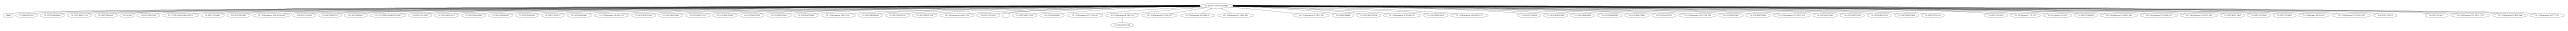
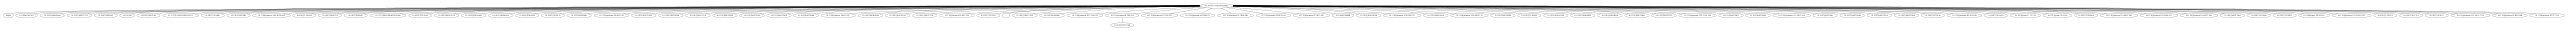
  strict graph {
    fontname=Ubuntu
    node [fontname=Ubuntu]
    edge [fontname=Ubuntu]
    "10.1007/s11192-006-0086-"
    ADAM
    "10.1086/347941"
    "10.1037/h0060064"
    "10.1037/h0075733"
    "10.2307/3005665"
    "10.1023/A"
    "10.2307/2095162"
    "10.1177/0162243904270719"
    "10.2307/1416892"
    "10.2307/2091085"
    "10.1126/science.144.3619.649"
    "10.2307/1416523"
    "10.2307/2094753"
    "10.2307/2095801"
    "10.1177/0961000603352006"
    "10.2307/1412943"
    "10.1037/h0057615"
    "10.1037/h0054495"
    "10.1037/h0058635"
    "10.2307/2094424"
    "10.2307/1418317"
    "10.1037/h0056867"
    "10.1126/science.18.450.193"
    "10.1037/h0075593"
    "10.1037/h0074096"
    "10.1037/h0075110"
    "10.1037/h0074239"
    "10.1037/h0073196"
    "10.1037/h0072643"
    "10.1037/h0070682"
    "10.1126/science.18.451.233"
    "10.1037/h0069956"
    "10.1037/h0070541"
    "10.1037/h0072778"
    "10.1126/science.24.623.732"
    "10.2307/1412321"
    ""
    "10.1037/H0071520"
    "10.1037/h0065060"
    "10.1126/science.67.1744.543"
    "10.1126/science.8.199.533"
    "10.1126/science.45.1160.275"
    "10.1126/science.32.828.672"
    "10.1126/science.72.1864.284"
+   "10.1126/science.32.827.633"
    "10.1126/science.70.1815.335"
    "10.1086/226868"
    "10.1037/h0074028"
    "10.1126/science.123.3200.724"
    "10.1037/h0052414"
    "10.1126/science.104.2695.175"
+   "10.1037/h0074996"
    "10.2307/1418630"
    "10.1037/h0054180"
    "10.1037/h0060820"
    "10.1037/h0058050"
    "10.1037/h0075834"
    "10.1037/h0070739"
    "10.1126/science.122.3159.108"
    "10.1037/h0075811"
    "10.1037/h0072840"
    "10.1126/science.112.2917.613"
    "10.1037/h0070469"
    "10.1037/h0072049"
    "10.1037/h0073814"
    "10.1037/h0075968"
    "10.2307/2572416"
+   "10.1126/science.20.505.299"
    "10.2307/1414491"
    n71 [label="70.1073/pnas.11.12.752"]
    "10.1073/pnas.12.4.258"
    "10.2307/2390926"
    "10.1126/science.176.4037.940"
    "10.1126/science.150.3694.313"
    "10.1126/science.134.3477.456"
    "10.1037/h0071360"
    "10.2307/1413060"
    "10.2307/1414920"
    "10.1098/rspa.1925.0031"
    "10.1126/science.155.3766.1075"
    "10.2307/1415015"
+   "10.2307/1412127"
    "10.2307/1416115"
    "10.1126/science.131.3415.1716"
    "10.1126/science.33.850.568"
    "10.1126/science.30.777.703"
    "10.2307/2091138"
    "10.1007/s11192-006-0086-" -- ADAM
    "10.1007/s11192-006-0086-" -- "10.1086/347941"
    "10.1007/s11192-006-0086-" -- "10.1037/h0060064"
    "10.1007/s11192-006-0086-" -- "10.1037/h0075733"
    "10.1007/s11192-006-0086-" -- "10.2307/3005665"
    "10.1007/s11192-006-0086-" -- "10.1023/A"
    "10.1007/s11192-006-0086-" -- "10.2307/2095162"
    "10.1007/s11192-006-0086-" -- "10.1177/0162243904270719"
    "10.1007/s11192-006-0086-" -- "10.2307/1416892"
    "10.1007/s11192-006-0086-" -- "10.2307/2091085"
    "10.1007/s11192-006-0086-" -- "10.1126/science.144.3619.649"
    "10.1007/s11192-006-0086-" -- "10.2307/1416523"
    "10.1007/s11192-006-0086-" -- "10.2307/2094753"
    "10.1007/s11192-006-0086-" -- "10.2307/2095801"
    "10.1007/s11192-006-0086-" -- "10.1177/0961000603352006"
    "10.1007/s11192-006-0086-" -- "10.2307/1412943"
    "10.1007/s11192-006-0086-" -- "10.1037/h0057615"
    "10.1007/s11192-006-0086-" -- "10.1037/h0054495"
    "10.1007/s11192-006-0086-" -- "10.1037/h0058635"
    "10.1007/s11192-006-0086-" -- "10.2307/2094424"
    "10.1007/s11192-006-0086-" -- "10.2307/1418317"
    "10.1007/s11192-006-0086-" -- "10.1037/h0056867"
    "10.1007/s11192-006-0086-" -- "10.1126/science.18.450.193"
    "10.1007/s11192-006-0086-" -- "10.1037/h0075593"
    "10.1007/s11192-006-0086-" -- "10.1037/h0074096"
    "10.1007/s11192-006-0086-" -- "10.1037/h0075110"
    "10.1007/s11192-006-0086-" -- "10.1037/h0074239"
    "10.1007/s11192-006-0086-" -- "10.1037/h0073196"
    "10.1007/s11192-006-0086-" -- "10.1037/h0072643"
    "10.1007/s11192-006-0086-" -- "10.1037/h0070682"
    "10.1007/s11192-006-0086-" -- "10.1126/science.18.451.233"
    "10.1007/s11192-006-0086-" -- "10.1037/h0069956"
    "10.1007/s11192-006-0086-" -- "10.1037/h0070541"
    "10.1007/s11192-006-0086-" -- "10.1037/h0072778"
    "10.1007/s11192-006-0086-" -- "10.1126/science.24.623.732"
    "10.1007/s11192-006-0086-" -- "10.2307/1412321"
    "10.1007/s11192-006-0086-" -- ""
    "10.1007/s11192-006-0086-" -- "10.1037/H0071520"
    "10.1007/s11192-006-0086-" -- "10.1037/h0065060"
    "10.1007/s11192-006-0086-" -- "10.1126/science.67.1744.543"
    "10.1007/s11192-006-0086-" -- "10.1126/science.8.199.533"
    "10.1007/s11192-006-0086-" -- "10.1126/science.45.1160.275"
    "10.1007/s11192-006-0086-" -- "10.1126/science.32.828.672"
    "10.1007/s11192-006-0086-" -- "10.1126/science.72.1864.284"
+   "10.1007/s11192-006-0086-" -- "10.1126/science.32.827.633"
    "10.1007/s11192-006-0086-" -- "10.1126/science.70.1815.335"
    "10.1007/s11192-006-0086-" -- "10.1086/226868"
    "10.1007/s11192-006-0086-" -- "10.1037/h0074028"
    "10.1007/s11192-006-0086-" -- "10.1126/science.123.3200.724"
    "10.1007/s11192-006-0086-" -- "10.1037/h0052414"
    "10.1007/s11192-006-0086-" -- "10.1126/science.104.2695.175"
+   "10.1007/s11192-006-0086-" -- "10.1037/h0074996"
    "10.1007/s11192-006-0086-" -- "10.2307/1418630"
    "10.1007/s11192-006-0086-" -- "10.1037/h0054180"
    "10.1007/s11192-006-0086-" -- "10.1037/h0060820"
    "10.1007/s11192-006-0086-" -- "10.1037/h0058050"
    "10.1007/s11192-006-0086-" -- "10.1037/h0075834"
    "10.1007/s11192-006-0086-" -- "10.1037/h0070739"
    "10.1007/s11192-006-0086-" -- "10.1126/science.122.3159.108"
    "10.1007/s11192-006-0086-" -- "10.1037/h0075811"
    "10.1007/s11192-006-0086-" -- "10.1037/h0072840"
    "10.1007/s11192-006-0086-" -- "10.1126/science.112.2917.613"
    "10.1007/s11192-006-0086-" -- "10.1037/h0070469"
    "10.1007/s11192-006-0086-" -- "10.1037/h0072049"
    "10.1007/s11192-006-0086-" -- "10.1037/h0073814"
    "10.1007/s11192-006-0086-" -- "10.1037/h0075968"
    "10.1007/s11192-006-0086-" -- "10.2307/2572416"
+   "10.1007/s11192-006-0086-" -- "10.1126/science.20.505.299"
    "10.1007/s11192-006-0086-" -- "10.2307/1414491"
    "10.1007/s11192-006-0086-" -- n71
    "10.1007/s11192-006-0086-" -- "10.1073/pnas.12.4.258"
    "10.1007/s11192-006-0086-" -- "10.2307/2390926"
    "10.1007/s11192-006-0086-" -- "10.1126/science.176.4037.940"
    "10.1007/s11192-006-0086-" -- "10.1126/science.150.3694.313"
    "10.1007/s11192-006-0086-" -- "10.1126/science.134.3477.456"
    "10.1007/s11192-006-0086-" -- "10.1037/h0071360"
    "10.1007/s11192-006-0086-" -- "10.2307/1413060"
    "10.1007/s11192-006-0086-" -- "10.2307/1414920"
    "10.1007/s11192-006-0086-" -- "10.1098/rspa.1925.0031"
    "10.1007/s11192-006-0086-" -- "10.1126/science.155.3766.1075"
    "10.1007/s11192-006-0086-" -- "10.2307/1415015"
+   "10.1007/s11192-006-0086-" -- "10.2307/1412127"
    "10.1007/s11192-006-0086-" -- "10.2307/1416115"
    "10.1007/s11192-006-0086-" -- "10.1126/science.131.3415.1716"
    "10.1007/s11192-006-0086-" -- "10.1126/science.33.850.568"
    "10.1007/s11192-006-0086-" -- "10.1126/science.30.777.703"
    "10.1126/science.8.199.533" -- "10.2307/2091138"
  }
